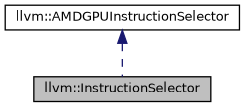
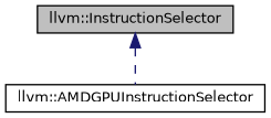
  digraph {
    node [color=black fontname=Helvetica fontsize=10 shape=box]
    n1 [fillcolor=grey75 fontcolor=black height=0.2 label="llvm::InstructionSelector" style=filled width=0.4]
    n2 [height=0.2 label="llvm::AMDGPUInstructionSelector" width=0.4]
-   n2 -> n1 [color=midnightblue dir=back fontname=Helvetica fontsize=10 labelfontname=Helvetica labelfontsize=10 style=dashed]
+   n1 -> n2 [color=midnightblue dir=back fontname=Helvetica fontsize=10 labelfontname=Helvetica labelfontsize=10 style=dashed]
  }
